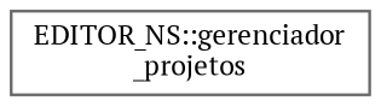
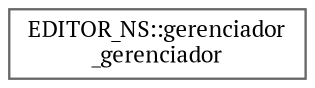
  digraph {
    rankdir=LR
    fontname="PT Serif"
-   n1 [color=grey40 fillcolor=white fontname="PT Serif" fontsize=10 height=0.2 label="EDITOR_NS::gerenciador\l_projetos" shape=box style=filled width=0.4]
+   n1 [color=grey40 fillcolor=white fontname="PT Serif" fontsize=10 height=0.2 label="EDITOR_NS::gerenciador\l_gerenciador" shape=box style=filled width=0.4]
  }
